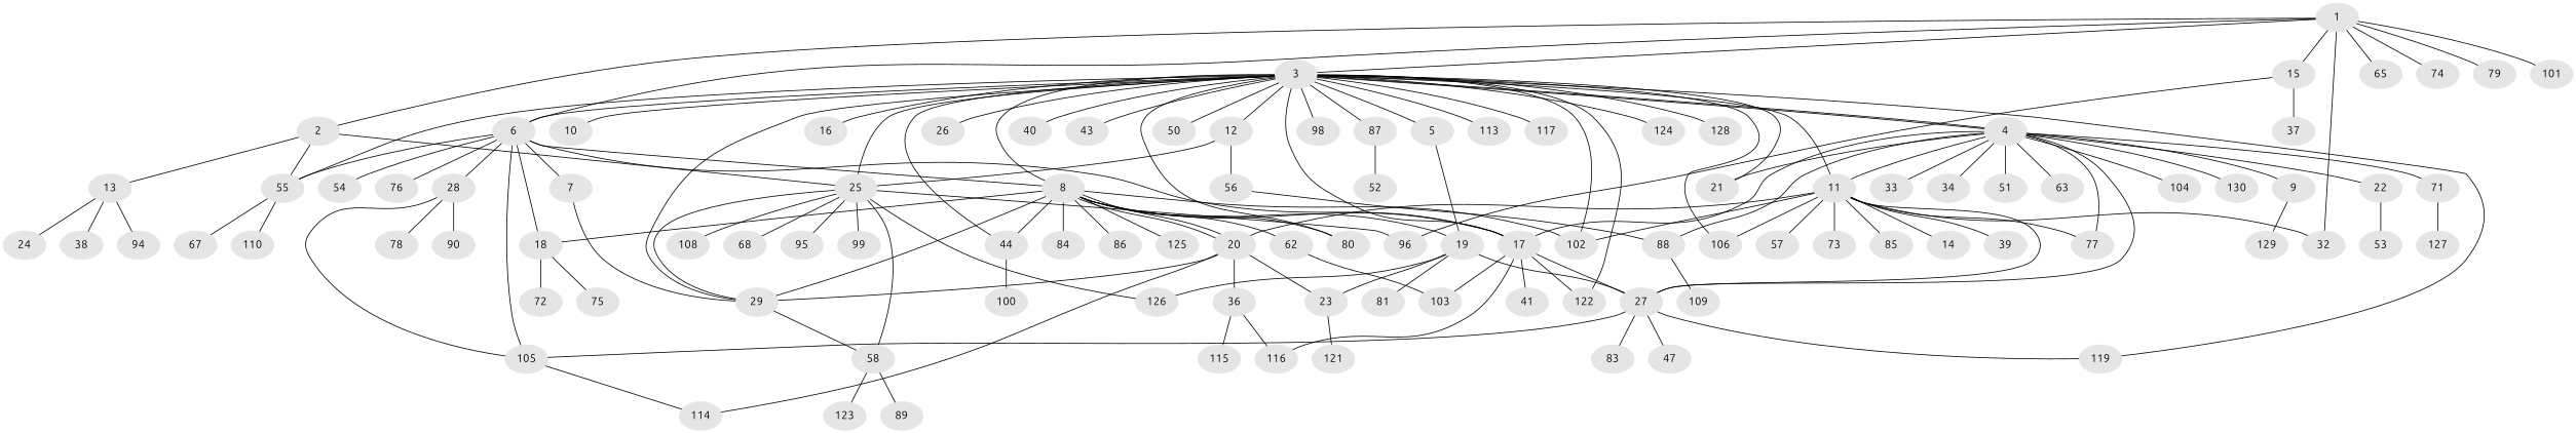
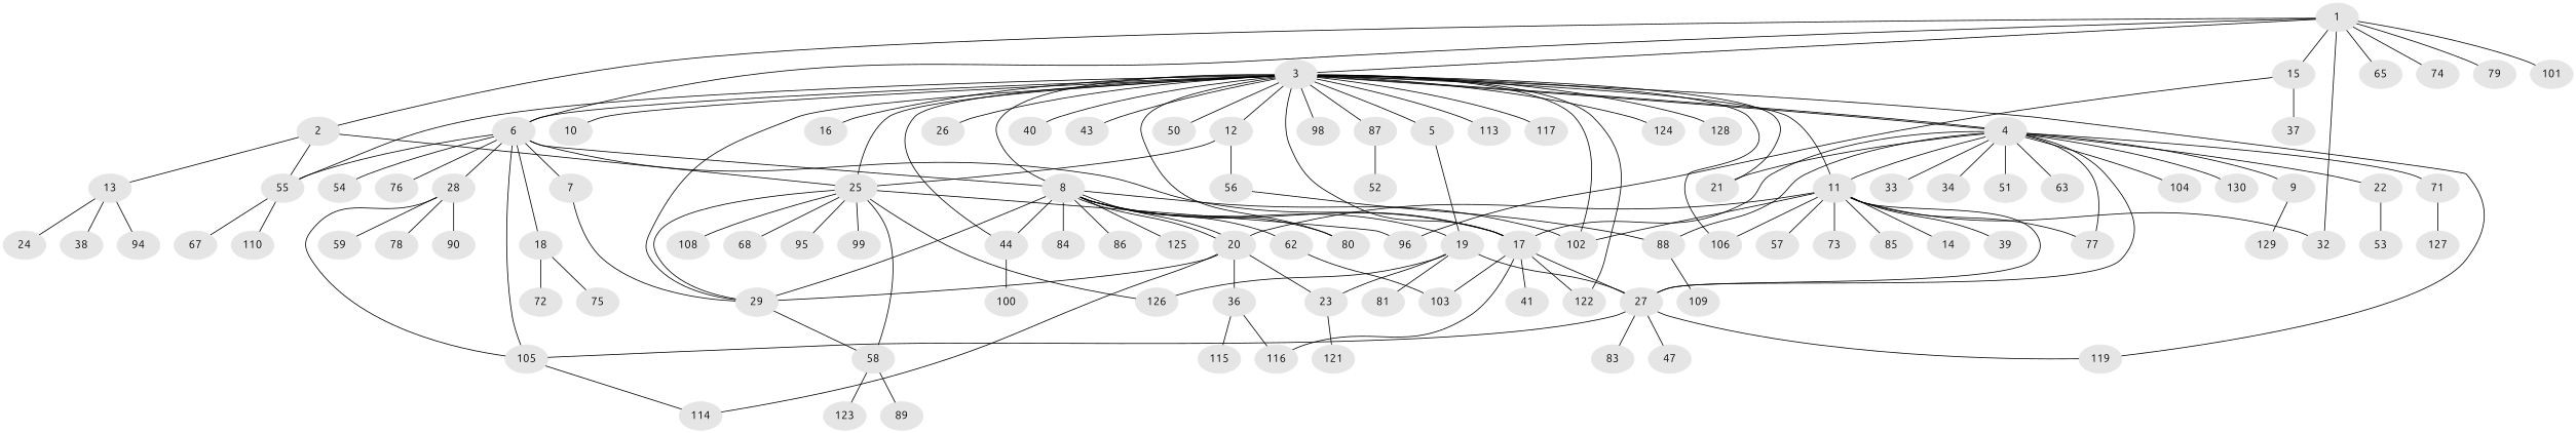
  graph {
    fontname=Ubuntu
    node [color=gray90 fontname=Ubuntu style=filled]
    edge [fontname=Ubuntu]
    1 [super="+111"]
    2 [super="+70"]
    3 [super="+35"]
    6 [super="+120"]
    15
    32 [super="+91"]
    65
    74
    79
    101
    13 [super="+60"]
    25 [super="+66"]
    55 [super="+82"]
    4 [super="+42"]
    5 [super="+46"]
    8 [super="+61"]
    10
    11 [super="+93"]
    12
    16
    17 [super="+30"]
    21
    26
    29 [super="+69"]
    40
    43
    44 [super="+107"]
    50
    80
    87
    98
    102
    106
    113
    117
    119
    122
    124
    128
    7
    18
    28
    54
    76
    105 [super="+112"]
    37
    96 [super="+97"]
    24
    38
    94
    126
    58 [super="+64"]
    68
    95
    99
    108
    67
    110
    9
    22 [super="+49"]
    27 [super="+31"]
    33
    34
    51
    63
    71
    77
    88 [super="+118"]
    104
    130
    19 [super="+45"]
    20 [super="+48"]
    62
    84
    86
    125
    14
    39
    57
    73
    85
    56 [super="+92"]
    41
    103
    116
    100
    52
    129
    53
    47
    83
    127
    109
    23
    81
    72
    75
+   59
    78
    90
    114
    36
    121
    115
    89
    123
    1 -- 2
    1 -- 3
    1 -- 6
    1 -- 15
    1 -- 32
    1 -- 65
    1 -- 74
    1 -- 79
    1 -- 101
    2 -- 13
    2 -- 25
    2 -- 55
    3 -- 6
    3 -- 25
    3 -- 55
    3 -- 4
    3 -- 4
    3 -- 5
    3 -- 8 [weight=2]
    3 -- 10
    3 -- 11
    3 -- 12
    3 -- 16
    3 -- 17
    3 -- 21
    3 -- 26
    3 -- 29
    3 -- 40
    3 -- 43
    3 -- 44
    3 -- 50
    3 -- 80
    3 -- 87
    3 -- 98
    3 -- 102
    3 -- 106
    3 -- 113
    3 -- 117
    3 -- 119
    3 -- 122
    3 -- 124
    3 -- 128
    6 -- 55
    6 -- 8
    6 -- 17
    6 -- 7
    6 -- 18
    6 -- 28
    6 -- 54
    6 -- 76
    6 -- 105
    15 -- 37
    15 -- 96
    13 -- 24
    13 -- 38
    13 -- 94
    25 -- 29
    25 -- 96
    25 -- 126
    25 -- 58
    25 -- 68
    25 -- 95
    25 -- 99
    25 -- 108
    55 -- 67
    55 -- 110
    4 -- 11
    4 -- 17
    4 -- 21
    4 -- 9
    4 -- 22
    4 -- 27
    4 -- 33
    4 -- 34
    4 -- 51
    4 -- 63
    4 -- 71
    4 -- 77
    4 -- 88
    4 -- 104
    4 -- 130
    5 -- 19
    8 -- 17
    8 -- 29
    8 -- 44
    8 -- 80
    8 -- 102
-   8 -- 18
    8 -- 19
    8 -- 20
    8 -- 20
    8 -- 62
    8 -- 84
    8 -- 86
    8 -- 125
    11 -- 32
    11 -- 102
    11 -- 106
    11 -- 27
    11 -- 77
    11 -- 20
    11 -- 14
    11 -- 39
    11 -- 57
    11 -- 73
    11 -- 85
    12 -- 25
    12 -- 56
    17 -- 122
    17 -- 27
    17 -- 41
    17 -- 103
    17 -- 116
    29 -- 58
    44 -- 100
    87 -- 52
    7 -- 29
    18 -- 72
    18 -- 75
    28 -- 105
+   28 -- 59
    28 -- 78
    28 -- 90
    105 -- 114
    58 -- 89
    58 -- 123
    9 -- 129
    22 -- 53
    27 -- 119
    27 -- 105
    27 -- 47
    27 -- 83
    71 -- 127
    88 -- 109
    19 -- 126
    19 -- 27
    19 -- 23
    19 -- 81
    20 -- 29
    20 -- 23
    20 -- 114
    20 -- 36
    62 -- 103
    56 -- 88
    23 -- 121
    36 -- 116
    36 -- 115
  }
